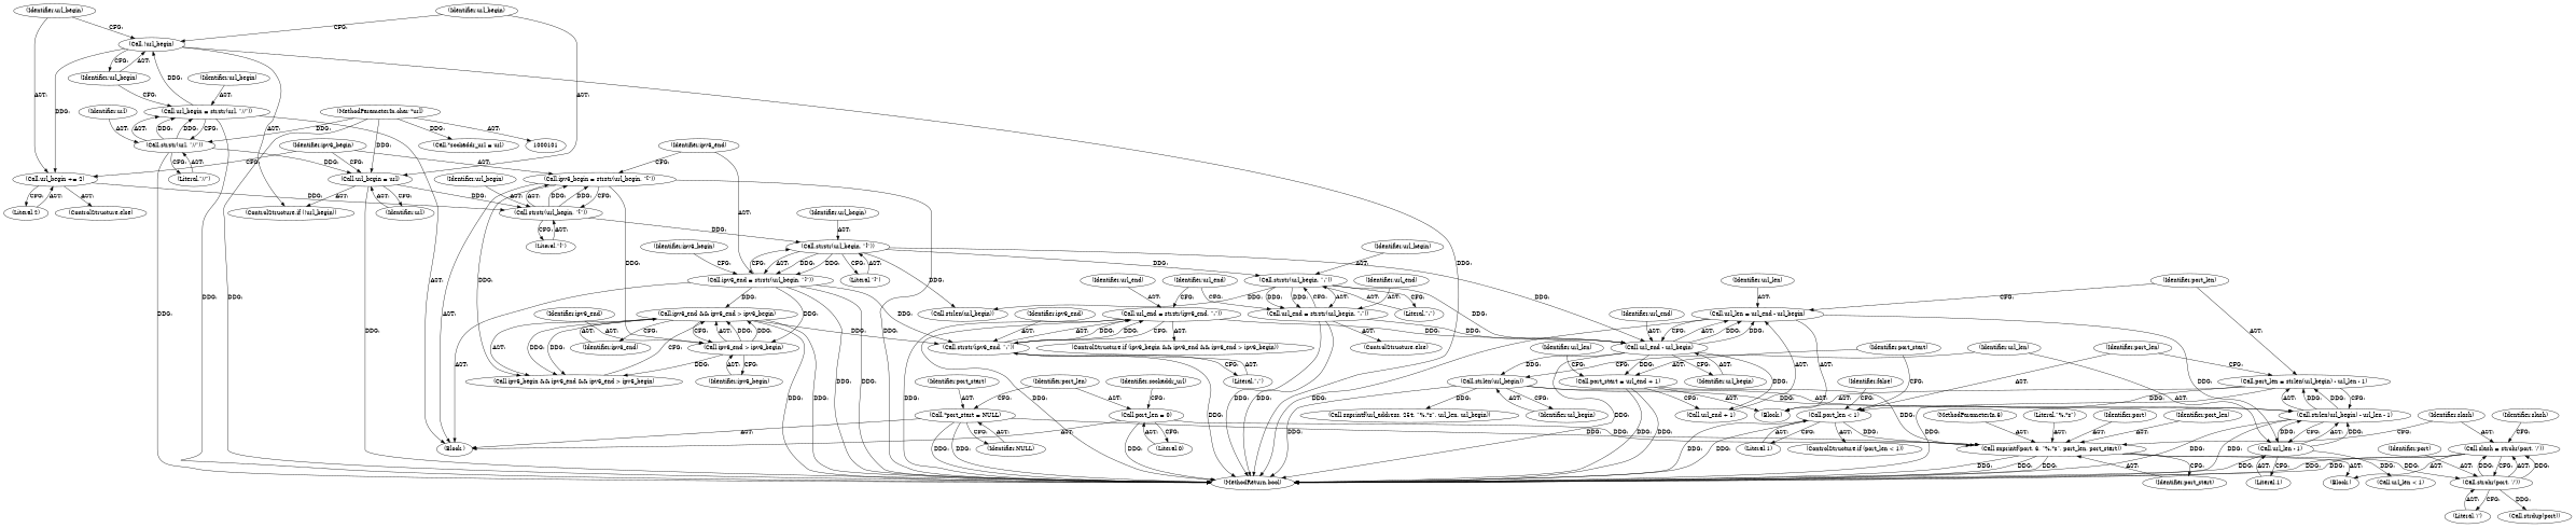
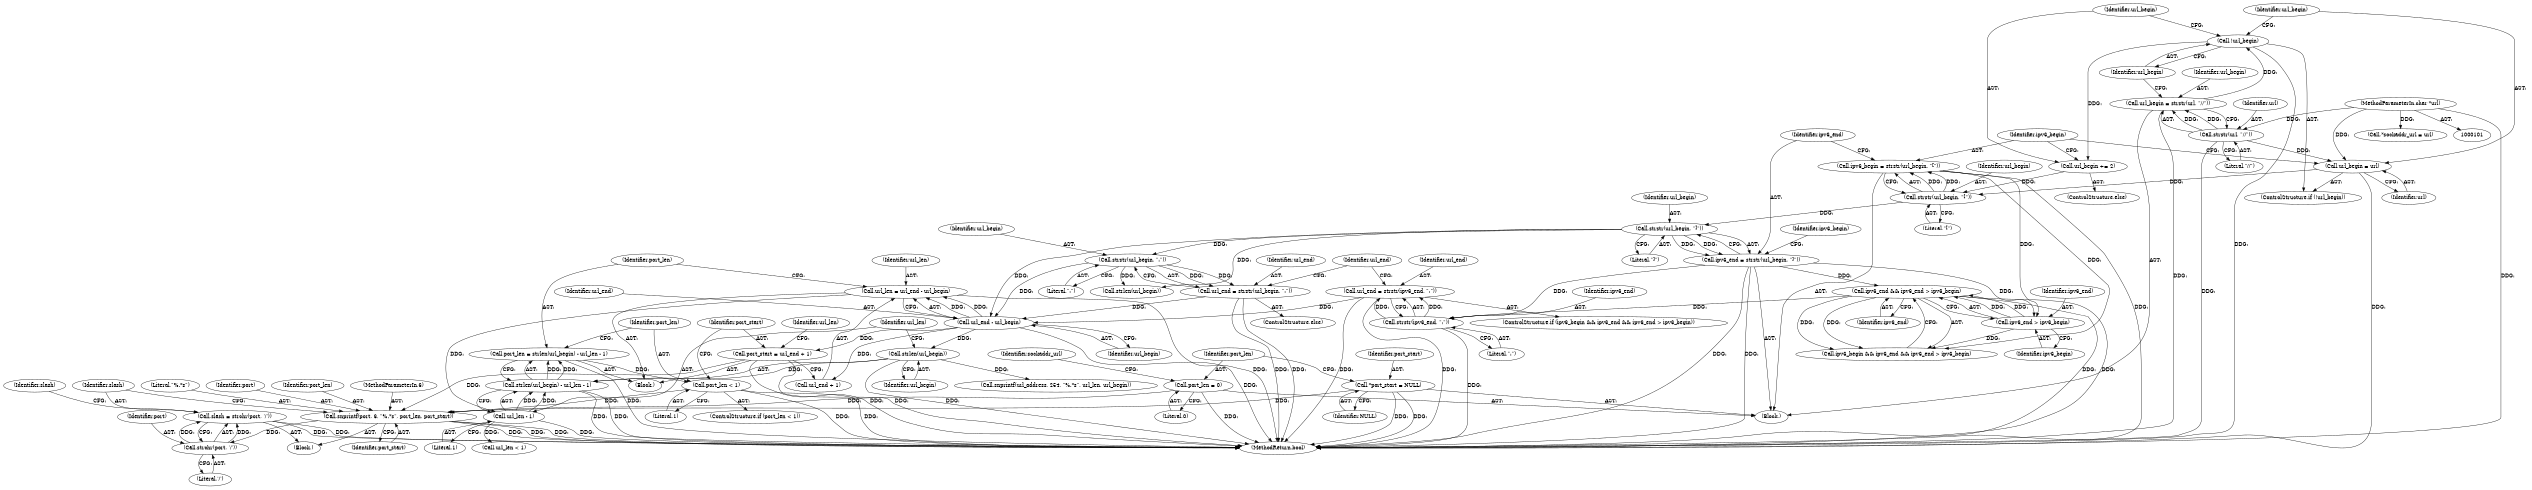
  digraph {
    n1 [label="(Call,slash = strchr(port, '/'))"]
    n2 [label="(Call,strchr(port, '/'))"]
    n3 [label="(Block,)"]
    n4 [label="(MethodReturn,bool)"]
    n5 [label="(Literal,'/')"]
-   n6 [label="(Call,strdup(port))"]
    n7 [label="(Call,snprintf(port, 6, \"%.*s\", port_len, port_start))"]
    n8 [label="(Identifier,port_start)"]
    n9 [label="(Call,port_len < 1)"]
    n10 [label="(Literal,1)"]
    n11 [label="(ControlStructure,if (port_len < 1))"]
    n12 [label="(Call,port_len = strlen(url_begin) - url_len - 1)"]
    n13 [label="(Call,strlen(url_begin) - url_len - 1)"]
    n14 [label="(Block,)"]
    n15 [label="(Call,url_len - 1)"]
    n16 [label="(Literal,1)"]
    n17 [label="(Call,url_len < 1)"]
    n18 [label="(Call,strlen(url_begin))"]
    n19 [label="(Identifier,url_begin)"]
    n20 [label="(Call,snprintf(url_address, 254, \"%.*s\", url_len, url_begin))"]
    n21 [label="(Call,url_end - url_begin)"]
    n22 [label="(Call,url_len = url_end - url_begin)"]
    n23 [label="(Call,port_start = url_end + 1)"]
    n24 [label="(Identifier,url_begin)"]
    n25 [label="(Call,url_end + 1)"]
    n26 [label="(Call,url_end = strstr(ipv6_end, \":\"))"]
    n27 [label="(Call,strstr(ipv6_end, \":\"))"]
    n28 [label="(ControlStructure,if (ipv6_begin && ipv6_end && ipv6_end > ipv6_begin))"]
    n29 [label="(Literal,\":\")"]
    n30 [label="(Call,ipv6_end && ipv6_end > ipv6_begin)"]
    n31 [label="(Call,ipv6_end > ipv6_begin)"]
    n32 [label="(Identifier,ipv6_end)"]
    n33 [label="(Call,ipv6_begin && ipv6_end && ipv6_end > ipv6_begin)"]
    n34 [label="(Identifier,ipv6_begin)"]
    n35 [label="(Call,ipv6_end = strstr(url_begin, \"]\"))"]
    n36 [label="(Call,strstr(url_begin, \"]\"))"]
    n37 [label="(Block,)"]
    n38 [label="(Call,strstr(url_begin, \":\"))"]
    n39 [label="(Literal,\"]\")"]
    n40 [label="(Call,strlen(url_begin))"]
    n41 [label="(Call,url_end = strstr(url_begin, \":\"))"]
    n42 [label="(Literal,\":\")"]
    n43 [label="(Call,strstr(url_begin, \"[\"))"]
    n44 [label="(Call,ipv6_begin = strstr(url_begin, \"[\"))"]
    n45 [label="(Literal,\"[\")"]
    n46 [label="(Call,url_begin = url)"]
    n47 [label="(ControlStructure,if (!url_begin))"]
    n48 [label="(Identifier,url)"]
    n49 [label="(Call,strstr(url, \"//\"))"]
    n50 [label="(Call,url_begin = strstr(url, \"//\"))"]
    n51 [label="(Literal,\"//\")"]
    n52 [label="(Call,!url_begin)"]
    n53 [label="(MethodParameterIn,char *url)"]
    n54 [label="(Call,*sockaddr_url = url)"]
    1000101
    n56 [label="(Call,url_begin += 2)"]
-   n57 [label="(Literal,2)"]
    n58 [label="(ControlStructure,else)"]
    n59 [label="(Identifier,url_begin)"]
    n60 [label="(ControlStructure,else)"]
    n61 [label="(Call,port_len = 0)"]
    n62 [label="(Literal,0)"]
    n63 [label="(Call,*port_start = NULL)"]
    n64 [label="(Identifier,NULL)"]
    n65 [label="(Identifier,port_len)"]
    n66 [label="(MethodParameterIn,6)"]
    n67 [label="(Identifier,url_end)"]
    n68 [label="(Identifier,port)"]
    n69 [label="(Identifier,slash)"]
    n70 [label="(Identifier,ipv6_begin)"]
    n71 [label="(Identifier,url_end)"]
    n72 [label="(Identifier,url_begin)"]
    n73 [label="(Identifier,url_begin)"]
    n74 [label="(Identifier,ipv6_end)"]
    n75 [label="(Literal,\"%.*s\")"]
    n76 [label="(Identifier,ipv6_end)"]
    n77 [label="(Identifier,ipv6_end)"]
    n78 [label="(Identifier,url_len)"]
    n79 [label="(Identifier,port_start)"]
    n80 [label="(Identifier,port_len)"]
    n81 [label="(Identifier,port_start)"]
    n82 [label="(Identifier,port)"]
    n83 [label="(Identifier,port_len)"]
    n84 [label="(Identifier,port_len)"]
    n85 [label="(Identifier,slash)"]
    n86 [label="(Identifier,url_begin)"]
    n87 [label="(Identifier,url_end)"]
    n88 [label="(Identifier,url)"]
-   n89 [label="(Identifier,false)"]
    n90 [label="(Identifier,url_begin)"]
    n91 [label="(Identifier,url_len)"]
    n92 [label="(Identifier,url_end)"]
    n93 [label="(Identifier,sockaddr_url)"]
    n94 [label="(Identifier,ipv6_begin)"]
    n95 [label="(Identifier,url_len)"]
    n96 [label="(Identifier,url_begin)"]
    n97 [label="(Identifier,url_begin)"]
    n1 -> n2 [label="CFG: "]
    n1 -> n3 [label="AST: "]
    n1 -> n4 [label="DDG: "]
    n1 -> n4 [label="DDG: "]
    n2 -> n1 [label="AST: "]
    n2 -> n1 [label="DDG: "]
    n2 -> n1 [label="DDG: "]
    n2 -> n5 [label="CFG: "]
-   n2 -> n6 [label="DDG: "]
    n5 -> n2 [label="AST: "]
    n7 -> n2 [label="DDG: "]
    n7 -> n3 [label="AST: "]
    n7 -> n4 [label="DDG: "]
    n7 -> n4 [label="DDG: "]
    n7 -> n4 [label="DDG: "]
    n7 -> n8 [label="CFG: "]
    n8 -> n7 [label="AST: "]
    n9 -> n4 [label="DDG: "]
    n9 -> n4 [label="DDG: "]
    n9 -> n7 [label="DDG: "]
    n9 -> n10 [label="CFG: "]
    n9 -> n11 [label="AST: "]
    n10 -> n9 [label="AST: "]
    n12 -> n4 [label="DDG: "]
    n12 -> n9 [label="DDG: "]
    n12 -> n13 [label="CFG: "]
    n12 -> n14 [label="AST: "]
    n13 -> n4 [label="DDG: "]
    n13 -> n4 [label="DDG: "]
    n13 -> n12 [label="AST: "]
    n13 -> n12 [label="DDG: "]
    n13 -> n12 [label="DDG: "]
    n13 -> n15 [label="CFG: "]
    n15 -> n4 [label="DDG: "]
    n15 -> n13 [label="AST: "]
    n15 -> n13 [label="DDG: "]
    n15 -> n13 [label="DDG: "]
    n15 -> n16 [label="CFG: "]
    n15 -> n17 [label="DDG: "]
    n16 -> n15 [label="AST: "]
    n18 -> n4 [label="DDG: "]
    n18 -> n13 [label="AST: "]
    n18 -> n13 [label="DDG: "]
    n18 -> n19 [label="CFG: "]
    n18 -> n20 [label="DDG: "]
    n19 -> n18 [label="AST: "]
    n21 -> n4 [label="DDG: "]
    n21 -> n18 [label="DDG: "]
    n21 -> n22 [label="AST: "]
    n21 -> n22 [label="DDG: "]
    n21 -> n22 [label="DDG: "]
    n21 -> n23 [label="DDG: "]
    n21 -> n24 [label="CFG: "]
    n21 -> n25 [label="DDG: "]
    n22 -> n4 [label="DDG: "]
    n22 -> n14 [label="AST: "]
    n22 -> n15 [label="DDG: "]
    n22 -> n21 [label="CFG: "]
    n23 -> n4 [label="DDG: "]
    n23 -> n4 [label="DDG: "]
    n23 -> n7 [label="DDG: "]
    n23 -> n14 [label="AST: "]
    n23 -> n25 [label="CFG: "]
    n24 -> n21 [label="AST: "]
    n25 -> n22 [label="AST: "]
    n26 -> n4 [label="DDG: "]
    n26 -> n4 [label="DDG: "]
    n26 -> n21 [label="DDG: "]
    n26 -> n27 [label="CFG: "]
    n26 -> n28 [label="AST: "]
    n27 -> n4 [label="DDG: "]
    n27 -> n26 [label="AST: "]
    n27 -> n26 [label="DDG: "]
    n27 -> n26 [label="DDG: "]
    n27 -> n29 [label="CFG: "]
    n29 -> n27 [label="AST: "]
    n30 -> n4 [label="DDG: "]
    n30 -> n4 [label="DDG: "]
    n30 -> n27 [label="DDG: "]
    n30 -> n31 [label="CFG: "]
    n30 -> n32 [label="CFG: "]
    n30 -> n33 [label="AST: "]
    n30 -> n33 [label="DDG: "]
    n30 -> n33 [label="DDG: "]
    n31 -> n30 [label="AST: "]
    n31 -> n30 [label="DDG: "]
    n31 -> n30 [label="DDG: "]
    n31 -> n33 [label="DDG: "]
    n31 -> n34 [label="CFG: "]
    n32 -> n30 [label="AST: "]
    n33 -> n30 [label="CFG: "]
    n34 -> n31 [label="AST: "]
    n35 -> n4 [label="DDG: "]
    n35 -> n4 [label="DDG: "]
    n35 -> n27 [label="DDG: "]
    n35 -> n30 [label="DDG: "]
    n35 -> n31 [label="DDG: "]
    n35 -> n36 [label="CFG: "]
    n35 -> n37 [label="AST: "]
    n36 -> n21 [label="DDG: "]
    n36 -> n35 [label="AST: "]
    n36 -> n35 [label="DDG: "]
    n36 -> n35 [label="DDG: "]
    n36 -> n38 [label="DDG: "]
    n36 -> n39 [label="CFG: "]
    n36 -> n40 [label="DDG: "]
    n38 -> n21 [label="DDG: "]
    n38 -> n40 [label="DDG: "]
    n38 -> n41 [label="AST: "]
    n38 -> n41 [label="DDG: "]
    n38 -> n41 [label="DDG: "]
    n38 -> n42 [label="CFG: "]
    n39 -> n36 [label="AST: "]
    n41 -> n4 [label="DDG: "]
    n41 -> n4 [label="DDG: "]
    n41 -> n21 [label="DDG: "]
    n41 -> n38 [label="CFG: "]
    n41 -> n60 [label="AST: "]
    n42 -> n38 [label="AST: "]
    n43 -> n36 [label="DDG: "]
    n43 -> n44 [label="AST: "]
    n43 -> n44 [label="DDG: "]
    n43 -> n44 [label="DDG: "]
    n43 -> n45 [label="CFG: "]
    n44 -> n4 [label="DDG: "]
    n44 -> n31 [label="DDG: "]
    n44 -> n33 [label="DDG: "]
    n44 -> n37 [label="AST: "]
    n44 -> n43 [label="CFG: "]
    n45 -> n43 [label="AST: "]
    n46 -> n4 [label="DDG: "]
    n46 -> n43 [label="DDG: "]
    n46 -> n47 [label="AST: "]
    n46 -> n48 [label="CFG: "]
    n48 -> n46 [label="AST: "]
    n49 -> n4 [label="DDG: "]
    n49 -> n46 [label="DDG: "]
    n49 -> n50 [label="AST: "]
    n49 -> n50 [label="DDG: "]
    n49 -> n50 [label="DDG: "]
    n49 -> n51 [label="CFG: "]
    n50 -> n4 [label="DDG: "]
    n50 -> n37 [label="AST: "]
    n50 -> n49 [label="CFG: "]
    n50 -> n52 [label="DDG: "]
    n51 -> n49 [label="AST: "]
    n52 -> n4 [label="DDG: "]
    n52 -> n47 [label="AST: "]
    n52 -> n56 [label="DDG: "]
    n52 -> n59 [label="CFG: "]
    n53 -> n4 [label="DDG: "]
    n53 -> n46 [label="DDG: "]
    n53 -> n49 [label="DDG: "]
    n53 -> n54 [label="DDG: "]
    n53 -> 1000101 [label="AST: "]
    n56 -> n43 [label="DDG: "]
-   n56 -> n57 [label="CFG: "]
    n56 -> n58 [label="AST: "]
-   n57 -> n56 [label="AST: "]
    n59 -> n50 [label="CFG: "]
    n59 -> n52 [label="AST: "]
    n61 -> n4 [label="DDG: "]
    n61 -> n7 [label="DDG: "]
    n61 -> n37 [label="AST: "]
    n61 -> n62 [label="CFG: "]
    n62 -> n61 [label="AST: "]
    n63 -> n4 [label="DDG: "]
    n63 -> n4 [label="DDG: "]
    n63 -> n7 [label="DDG: "]
    n63 -> n37 [label="AST: "]
    n63 -> n64 [label="CFG: "]
    n64 -> n63 [label="AST: "]
    n65 -> n12 [label="AST: "]
    n65 -> n22 [label="CFG: "]
    n66 -> n7 [label="AST: "]
    n67 -> n21 [label="AST: "]
    n68 -> n2 [label="AST: "]
    n69 -> n1 [label="AST: "]
    n69 -> n7 [label="CFG: "]
    n70 -> n35 [label="CFG: "]
    n71 -> n41 [label="AST: "]
    n72 -> n50 [label="AST: "]
    n73 -> n36 [label="AST: "]
    n74 -> n35 [label="AST: "]
    n74 -> n44 [label="CFG: "]
    n75 -> n7 [label="AST: "]
    n76 -> n27 [label="AST: "]
    n77 -> n31 [label="AST: "]
    n78 -> n23 [label="CFG: "]
    n79 -> n9 [label="CFG: "]
    n79 -> n23 [label="AST: "]
    n80 -> n9 [label="AST: "]
    n80 -> n12 [label="CFG: "]
    n81 -> n63 [label="AST: "]
    n82 -> n7 [label="AST: "]
    n83 -> n7 [label="AST: "]
    n84 -> n61 [label="AST: "]
    n84 -> n63 [label="CFG: "]
    n85 -> n1 [label="CFG: "]
    n86 -> n43 [label="AST: "]
    n87 -> n26 [label="CFG: "]
    n87 -> n41 [label="CFG: "]
    n88 -> n49 [label="AST: "]
-   n89 -> n9 [label="CFG: "]
    n90 -> n52 [label="CFG: "]
    n90 -> n56 [label="AST: "]
    n91 -> n15 [label="AST: "]
    n91 -> n18 [label="CFG: "]
    n92 -> n26 [label="AST: "]
    n93 -> n61 [label="CFG: "]
    n94 -> n44 [label="AST: "]
    n94 -> n46 [label="CFG: "]
    n94 -> n56 [label="CFG: "]
    n95 -> n22 [label="AST: "]
    n96 -> n38 [label="AST: "]
    n97 -> n46 [label="AST: "]
    n97 -> n52 [label="CFG: "]
  }
